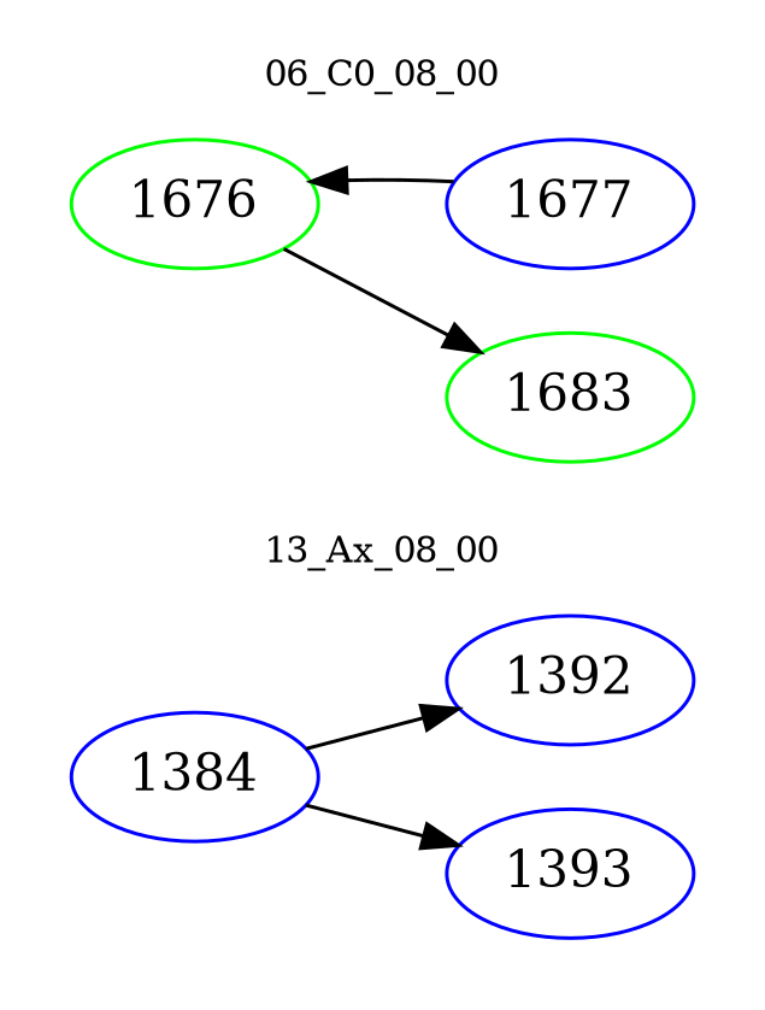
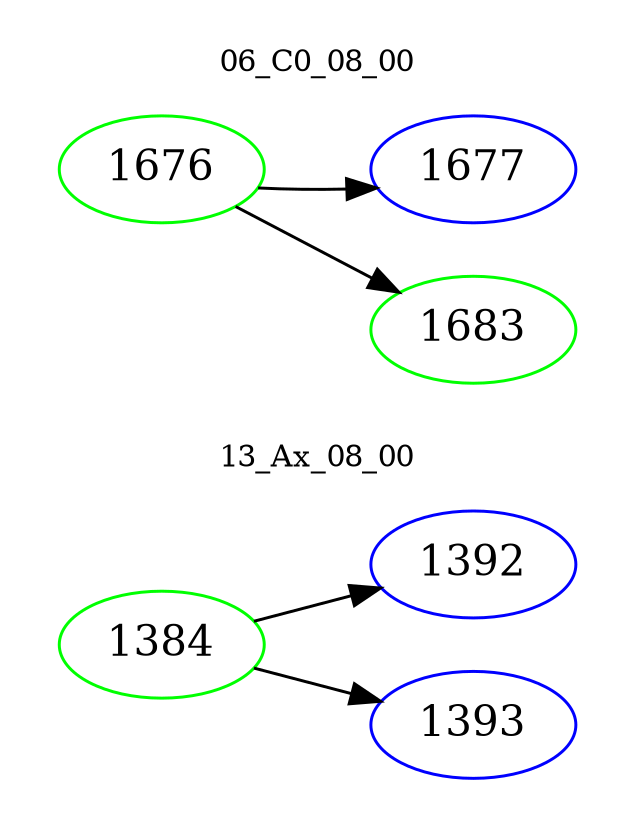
  digraph {
    rankdir=LR
    node [color=blue]
    edge [color=black]
-   n1 [label=1384]
+   n1 [color=green label=1384]
    n2 [label=1393]
    n3 [label=1392]
    n4 [color=green label=1676]
    n5 [color=green label=1683]
    n6 [label=1677]
    subgraph cluster_1 {
      color=white
      fontsize=10
      label="13_Ax_08_00"
      n1
      n2
      n3
    }
    subgraph cluster_2 {
      color=white
      fontsize=10
      label="06_C0_08_00"
      n4
      n5
      n6
    }
    n1 -> n2
    n1 -> n3
    n4 -> n5
-   n6 -> n4
+   n4 -> n6
  }
